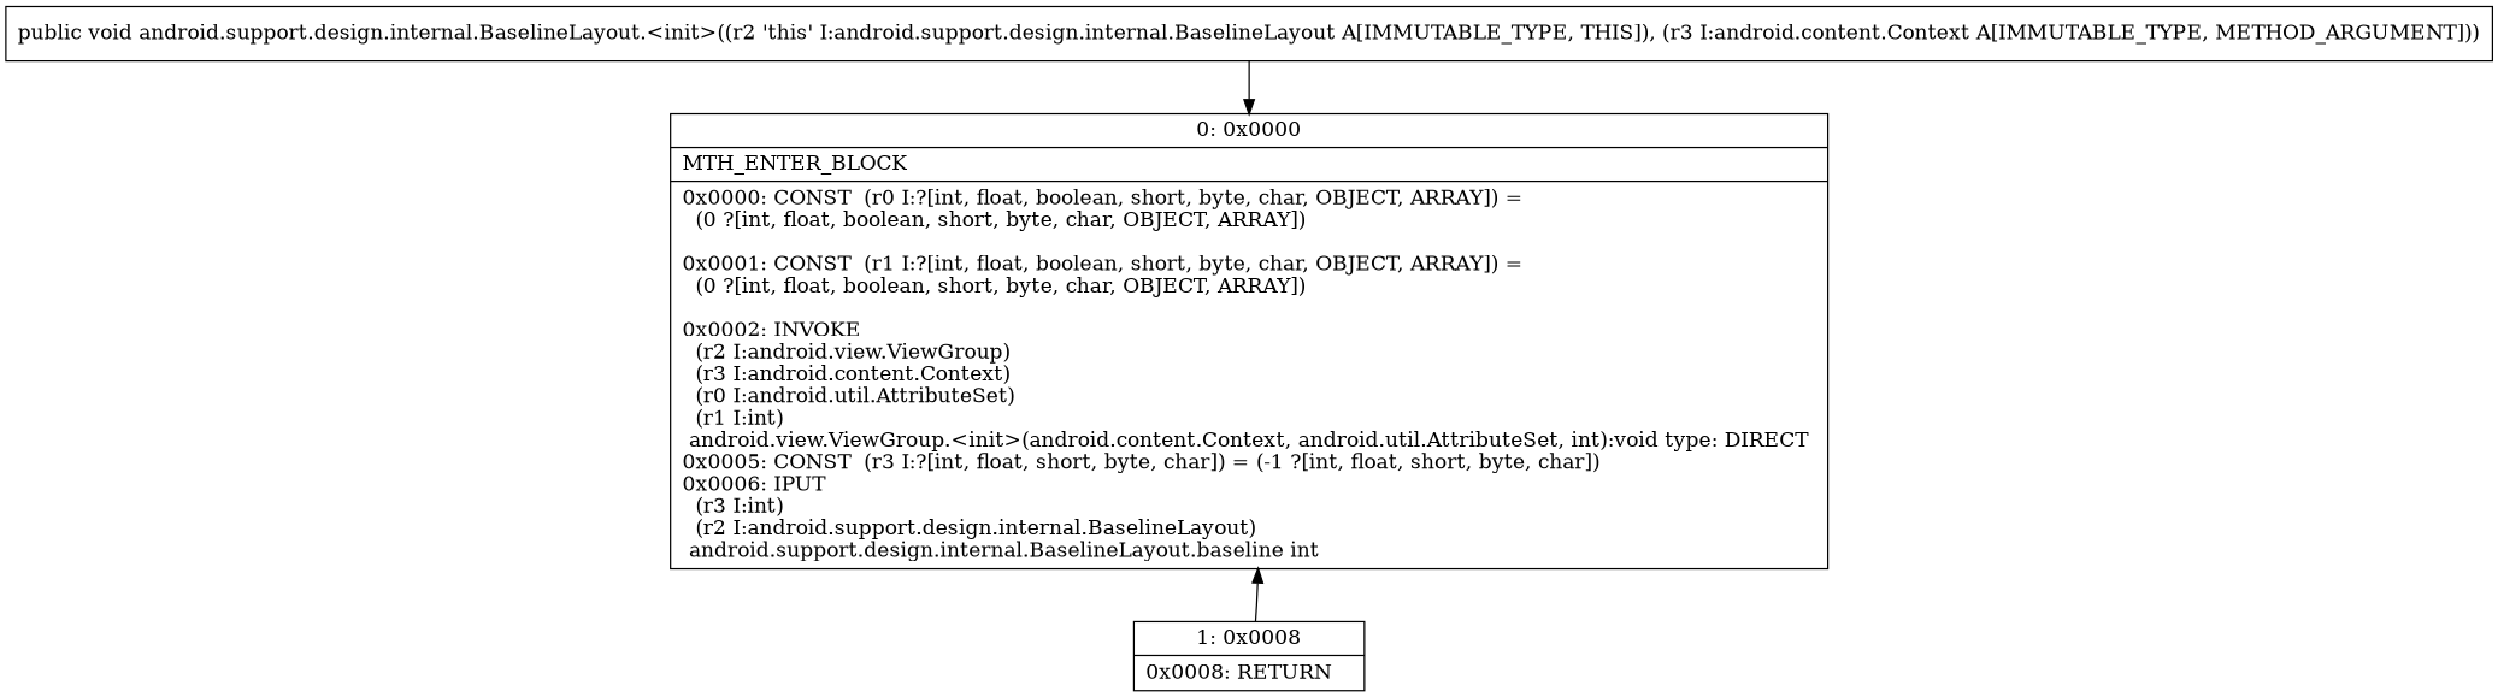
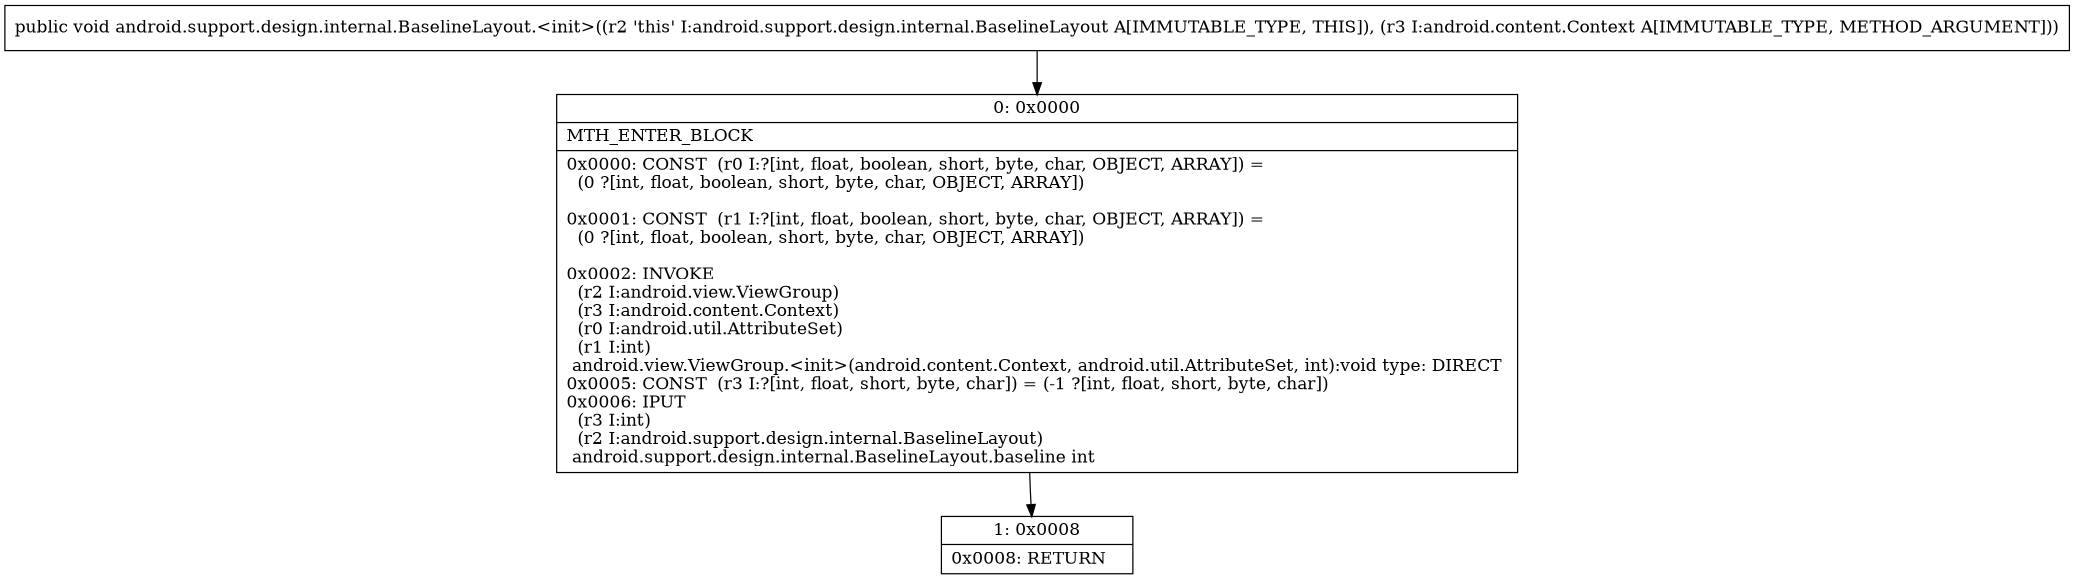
  digraph {
    node [shape=record]
    n1 [label="{0\:\ 0x0000|MTH_ENTER_BLOCK\l|0x0000: CONST  (r0 I:?[int, float, boolean, short, byte, char, OBJECT, ARRAY]) = \l  (0 ?[int, float, boolean, short, byte, char, OBJECT, ARRAY])\l \l0x0001: CONST  (r1 I:?[int, float, boolean, short, byte, char, OBJECT, ARRAY]) = \l  (0 ?[int, float, boolean, short, byte, char, OBJECT, ARRAY])\l \l0x0002: INVOKE  \l  (r2 I:android.view.ViewGroup)\l  (r3 I:android.content.Context)\l  (r0 I:android.util.AttributeSet)\l  (r1 I:int)\l android.view.ViewGroup.\<init\>(android.content.Context, android.util.AttributeSet, int):void type: DIRECT \l0x0005: CONST  (r3 I:?[int, float, short, byte, char]) = (\-1 ?[int, float, short, byte, char]) \l0x0006: IPUT  \l  (r3 I:int)\l  (r2 I:android.support.design.internal.BaselineLayout)\l android.support.design.internal.BaselineLayout.baseline int \l}"]
    n2 [label="{1\:\ 0x0008|0x0008: RETURN   \l}"]
    n3 [label="{public void android.support.design.internal.BaselineLayout.\<init\>((r2 'this' I:android.support.design.internal.BaselineLayout A[IMMUTABLE_TYPE, THIS]), (r3 I:android.content.Context A[IMMUTABLE_TYPE, METHOD_ARGUMENT])) }"]
-   n2 -> n1
+   n1 -> n2
    n3 -> n1
  }
